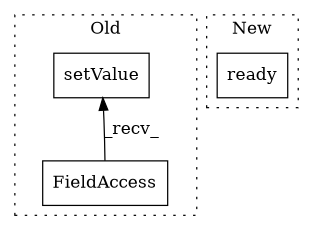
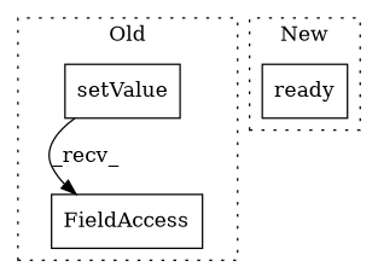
  digraph {
    node [a=32 shape=box]
    n1 [l="9,1" label=setValue s="4936,4981"]
    n2 [a=22 l=42 label=FieldAccess s=4893]
    n3 [l=7 label=ready s=4988]
    subgraph cluster_1 {
      label=Old
      style=dotted
      n1
      n2
    }
    subgraph cluster_2 {
      label=New
      style=dotted
      n3
    }
-   n2 -> n1 [label=_recv_]
+   n1 -> n2 [label=_recv_]
  }
